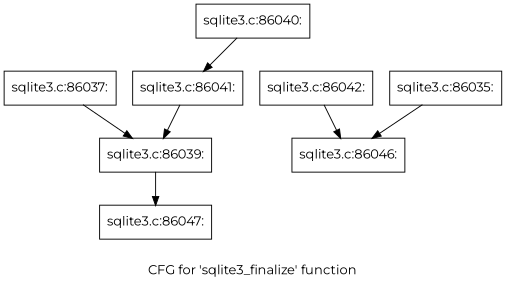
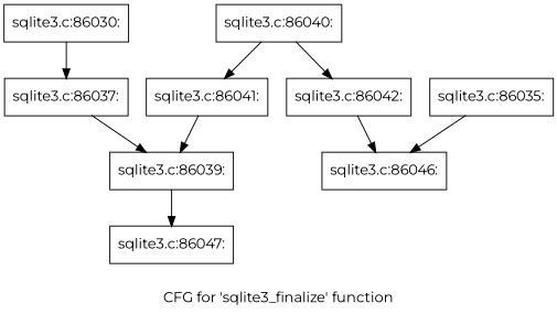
  digraph {
    fontname=Montserrat
    label="CFG for 'sqlite3_finalize' function"
    node [fontname=Montserrat shape=record]
    edge [fontname=Montserrat]
+   n1 [label="{sqlite3.c:86030:}"]
    n2 [label="{sqlite3.c:86037:}"]
    n3 [label="{sqlite3.c:86035:}"]
    n4 [label="{sqlite3.c:86046:}"]
    n5 [label="{sqlite3.c:86039:}"]
    n6 [label="{sqlite3.c:86047:}"]
    n7 [label="{sqlite3.c:86040:}"]
    n8 [label="{sqlite3.c:86041:}"]
    n9 [label="{sqlite3.c:86042:}"]
+   n1 -> n2
    n2 -> n5
    n3 -> n4
    n5 -> n6
    n7 -> n8
+   n7 -> n9
    n8 -> n5
    n9 -> n4
  }
